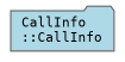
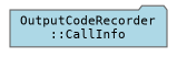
  digraph {
    rankdir=LR
    fontname="DejaVu Sans Mono"
-   n1 [color=grey40 fillcolor=lightblue fontname="DejaVu Sans Mono" fontsize=10 height=0.2 label="CallInfo\l::CallInfo" shape=folder style=filled width=0.4]
+   n1 [color=grey40 fillcolor=lightblue fontname="DejaVu Sans Mono" fontsize=10 height=0.2 label="OutputCodeRecorder\l::CallInfo" shape=folder style=filled width=0.4]
  }
